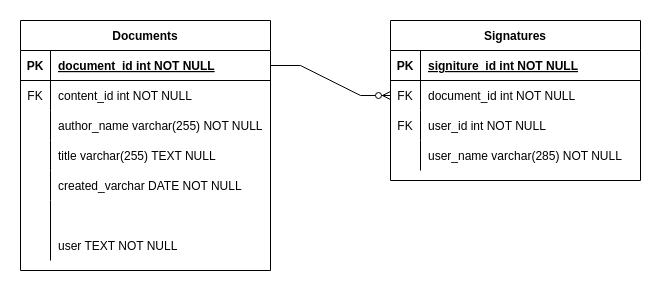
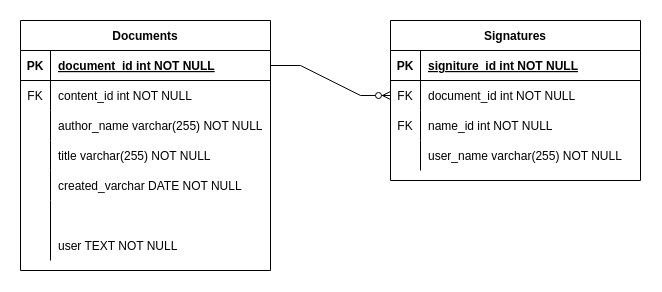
  <mxCell id="0" />
  <mxCell id="1" parent="0" />
  <mxCell id="2" value="Documents" style="shape=table;startSize=30;container=1;collapsible=1;childLayout=tableLayout;fixedRows=1;rowLines=0;fontStyle=1;align=center;resizeLast=1;" parent="1" vertex="1"><mxGeometry x="20" y="20" width="250" height="250" as="geometry" /></mxCell>
  <mxCell id="3" value="" style="shape=partialRectangle;collapsible=0;dropTarget=0;pointerEvents=0;fillColor=none;points=[[0,0.5],[1,0.5]];portConstraint=eastwest;top=0;left=0;right=0;bottom=1;" parent="2" vertex="1"><mxGeometry y="30" width="250" height="30" as="geometry" /></mxCell>
  <mxCell id="4" value="PK" style="shape=partialRectangle;overflow=hidden;connectable=0;fillColor=none;top=0;left=0;bottom=0;right=0;fontStyle=1;" parent="3" vertex="1"><mxGeometry width="30" height="30" as="geometry"><mxRectangle width="30" height="30" as="alternateBounds" /></mxGeometry></mxCell>
  <mxCell id="5" value="document_id int NOT NULL " style="shape=partialRectangle;overflow=hidden;connectable=0;fillColor=none;top=0;left=0;bottom=0;right=0;align=left;spacingLeft=6;fontStyle=5;" parent="3" vertex="1"><mxGeometry x="30" width="220" height="30" as="geometry"><mxRectangle width="220" height="30" as="alternateBounds" /></mxGeometry></mxCell>
  <mxCell id="6" value="" style="shape=partialRectangle;collapsible=0;dropTarget=0;pointerEvents=0;fillColor=none;points=[[0,0.5],[1,0.5]];portConstraint=eastwest;top=0;left=0;right=0;bottom=0;" parent="2" vertex="1"><mxGeometry y="60" width="250" height="30" as="geometry" /></mxCell>
  <mxCell id="7" value="FK" style="shape=partialRectangle;overflow=hidden;connectable=0;fillColor=none;top=0;left=0;bottom=0;right=0;" parent="6" vertex="1"><mxGeometry width="30" height="30" as="geometry"><mxRectangle width="30" height="30" as="alternateBounds" /></mxGeometry></mxCell>
  <mxCell id="8" value="content_id int NOT NULL" style="shape=partialRectangle;overflow=hidden;connectable=0;fillColor=none;top=0;left=0;bottom=0;right=0;align=left;spacingLeft=6;" parent="6" vertex="1"><mxGeometry x="30" width="220" height="30" as="geometry"><mxRectangle width="220" height="30" as="alternateBounds" /></mxGeometry></mxCell>
  <mxCell id="9" value="" style="shape=partialRectangle;collapsible=0;dropTarget=0;pointerEvents=0;fillColor=none;points=[[0,0.5],[1,0.5]];portConstraint=eastwest;top=0;left=0;right=0;bottom=0;" parent="2" vertex="1"><mxGeometry y="90" width="250" height="30" as="geometry" /></mxCell>
  <mxCell id="10" value="" style="shape=partialRectangle;overflow=hidden;connectable=0;fillColor=none;top=0;left=0;bottom=0;right=0;" parent="9" vertex="1"><mxGeometry width="30" height="30" as="geometry"><mxRectangle width="30" height="30" as="alternateBounds" /></mxGeometry></mxCell>
  <mxCell id="11" value="author_name varchar(255) NOT NULL" style="shape=partialRectangle;overflow=hidden;connectable=0;fillColor=none;top=0;left=0;bottom=0;right=0;align=left;spacingLeft=6;" parent="9" vertex="1"><mxGeometry x="30" width="220" height="30" as="geometry"><mxRectangle width="220" height="30" as="alternateBounds" /></mxGeometry></mxCell>
  <mxCell id="12" value="" style="shape=partialRectangle;collapsible=0;dropTarget=0;pointerEvents=0;fillColor=none;points=[[0,0.5],[1,0.5]];portConstraint=eastwest;top=0;left=0;right=0;bottom=0;" parent="2" vertex="1"><mxGeometry y="120" width="250" height="30" as="geometry" /></mxCell>
  <mxCell id="13" value="" style="shape=partialRectangle;overflow=hidden;connectable=0;fillColor=none;top=0;left=0;bottom=0;right=0;" parent="12" vertex="1"><mxGeometry width="30" height="30" as="geometry"><mxRectangle width="30" height="30" as="alternateBounds" /></mxGeometry></mxCell>
- <mxCell id="14" value="title varchar(255) TEXT NULL" style="shape=partialRectangle;overflow=hidden;connectable=0;fillColor=none;top=0;left=0;bottom=0;right=0;align=left;spacingLeft=6;" parent="12" vertex="1"><mxGeometry x="30" width="220" height="30" as="geometry"><mxRectangle width="220" height="30" as="alternateBounds" /></mxGeometry></mxCell>
+ <mxCell id="14" value="title varchar(255) NOT NULL" style="shape=partialRectangle;overflow=hidden;connectable=0;fillColor=none;top=0;left=0;bottom=0;right=0;align=left;spacingLeft=6;" parent="12" vertex="1"><mxGeometry x="30" width="220" height="30" as="geometry"><mxRectangle width="220" height="30" as="alternateBounds" /></mxGeometry></mxCell>
  <mxCell id="15" value="" style="shape=partialRectangle;collapsible=0;dropTarget=0;pointerEvents=0;fillColor=none;points=[[0,0.5],[1,0.5]];portConstraint=eastwest;top=0;left=0;right=0;bottom=0;" parent="2" vertex="1"><mxGeometry y="150" width="250" height="30" as="geometry" /></mxCell>
  <mxCell id="16" value="" style="shape=partialRectangle;overflow=hidden;connectable=0;fillColor=none;top=0;left=0;bottom=0;right=0;" parent="15" vertex="1"><mxGeometry width="30" height="30" as="geometry"><mxRectangle width="30" height="30" as="alternateBounds" /></mxGeometry></mxCell>
  <mxCell id="17" value="created_varchar DATE NOT NULL" style="shape=partialRectangle;overflow=hidden;connectable=0;fillColor=none;top=0;left=0;bottom=0;right=0;align=left;spacingLeft=6;" parent="15" vertex="1"><mxGeometry x="30" width="220" height="30" as="geometry"><mxRectangle width="220" height="30" as="alternateBounds" /></mxGeometry></mxCell>
  <mxCell id="18" value="" style="shape=partialRectangle;collapsible=0;dropTarget=0;pointerEvents=0;fillColor=none;points=[[0,0.5],[1,0.5]];portConstraint=eastwest;top=0;left=0;right=0;bottom=0;" vertex="1" parent="2"><mxGeometry y="180" width="250" height="30" as="geometry" /></mxCell>
  <mxCell id="19" value="" style="shape=partialRectangle;overflow=hidden;connectable=0;fillColor=none;top=0;left=0;bottom=0;right=0;" vertex="1" parent="18"><mxGeometry width="30" height="30" as="geometry"><mxRectangle width="30" height="30" as="alternateBounds" /></mxGeometry></mxCell>
  <mxCell id="20" value="" style="shape=partialRectangle;collapsible=0;dropTarget=0;pointerEvents=0;fillColor=none;points=[[0,0.5],[1,0.5]];portConstraint=eastwest;top=0;left=0;right=0;bottom=0;" vertex="1" parent="2"><mxGeometry y="210" width="250" height="30" as="geometry" /></mxCell>
  <mxCell id="21" value="" style="shape=partialRectangle;overflow=hidden;connectable=0;fillColor=none;top=0;left=0;bottom=0;right=0;" vertex="1" parent="20"><mxGeometry width="30" height="30" as="geometry"><mxRectangle width="30" height="30" as="alternateBounds" /></mxGeometry></mxCell>
  <mxCell id="22" value="user TEXT NOT NULL" style="shape=partialRectangle;overflow=hidden;connectable=0;fillColor=none;top=0;left=0;bottom=0;right=0;align=left;spacingLeft=6;" vertex="1" parent="20"><mxGeometry x="30" width="220" height="30" as="geometry"><mxRectangle width="220" height="30" as="alternateBounds" /></mxGeometry></mxCell>
  <mxCell id="23" value="Signatures" style="shape=table;startSize=30;container=1;collapsible=1;childLayout=tableLayout;fixedRows=1;rowLines=0;fontStyle=1;align=center;resizeLast=1;" parent="1" vertex="1"><mxGeometry x="390" y="20" width="250" height="160" as="geometry" /></mxCell>
  <mxCell id="24" value="" style="shape=partialRectangle;collapsible=0;dropTarget=0;pointerEvents=0;fillColor=none;points=[[0,0.5],[1,0.5]];portConstraint=eastwest;top=0;left=0;right=0;bottom=1;" parent="23" vertex="1"><mxGeometry y="30" width="250" height="30" as="geometry" /></mxCell>
  <mxCell id="25" value="PK" style="shape=partialRectangle;overflow=hidden;connectable=0;fillColor=none;top=0;left=0;bottom=0;right=0;fontStyle=1;" parent="24" vertex="1"><mxGeometry width="30" height="30" as="geometry"><mxRectangle width="30" height="30" as="alternateBounds" /></mxGeometry></mxCell>
  <mxCell id="26" value="signiture_id int NOT NULL" style="shape=partialRectangle;overflow=hidden;connectable=0;fillColor=none;top=0;left=0;bottom=0;right=0;align=left;spacingLeft=6;fontStyle=5;" parent="24" vertex="1"><mxGeometry x="30" width="220" height="30" as="geometry"><mxRectangle width="220" height="30" as="alternateBounds" /></mxGeometry></mxCell>
  <mxCell id="27" value="" style="shape=partialRectangle;collapsible=0;dropTarget=0;pointerEvents=0;fillColor=none;points=[[0,0.5],[1,0.5]];portConstraint=eastwest;top=0;left=0;right=0;bottom=0;" parent="23" vertex="1"><mxGeometry y="60" width="250" height="30" as="geometry" /></mxCell>
  <mxCell id="28" value="FK" style="shape=partialRectangle;overflow=hidden;connectable=0;fillColor=none;top=0;left=0;bottom=0;right=0;" parent="27" vertex="1"><mxGeometry width="30" height="30" as="geometry"><mxRectangle width="30" height="30" as="alternateBounds" /></mxGeometry></mxCell>
  <mxCell id="29" value="document_id int NOT NULL" style="shape=partialRectangle;overflow=hidden;connectable=0;fillColor=none;top=0;left=0;bottom=0;right=0;align=left;spacingLeft=6;" parent="27" vertex="1"><mxGeometry x="30" width="220" height="30" as="geometry"><mxRectangle width="220" height="30" as="alternateBounds" /></mxGeometry></mxCell>
  <mxCell id="30" value="" style="shape=partialRectangle;collapsible=0;dropTarget=0;pointerEvents=0;fillColor=none;points=[[0,0.5],[1,0.5]];portConstraint=eastwest;top=0;left=0;right=0;bottom=0;" parent="23" vertex="1"><mxGeometry y="90" width="250" height="30" as="geometry" /></mxCell>
  <mxCell id="31" value="FK" style="shape=partialRectangle;overflow=hidden;connectable=0;fillColor=none;top=0;left=0;bottom=0;right=0;" parent="30" vertex="1"><mxGeometry width="30" height="30" as="geometry"><mxRectangle width="30" height="30" as="alternateBounds" /></mxGeometry></mxCell>
- <mxCell id="32" value="user_id int NOT NULL" style="shape=partialRectangle;overflow=hidden;connectable=0;fillColor=none;top=0;left=0;bottom=0;right=0;align=left;spacingLeft=6;" parent="30" vertex="1"><mxGeometry x="30" width="220" height="30" as="geometry"><mxRectangle width="220" height="30" as="alternateBounds" /></mxGeometry></mxCell>
+ <mxCell id="32" value="name_id int NOT NULL" style="shape=partialRectangle;overflow=hidden;connectable=0;fillColor=none;top=0;left=0;bottom=0;right=0;align=left;spacingLeft=6;" parent="30" vertex="1"><mxGeometry x="30" width="220" height="30" as="geometry"><mxRectangle width="220" height="30" as="alternateBounds" /></mxGeometry></mxCell>
  <mxCell id="33" value="" style="shape=partialRectangle;collapsible=0;dropTarget=0;pointerEvents=0;fillColor=none;points=[[0,0.5],[1,0.5]];portConstraint=eastwest;top=0;left=0;right=0;bottom=0;" vertex="1" parent="23"><mxGeometry y="120" width="250" height="30" as="geometry" /></mxCell>
  <mxCell id="34" value="" style="shape=partialRectangle;overflow=hidden;connectable=0;fillColor=none;top=0;left=0;bottom=0;right=0;" vertex="1" parent="33"><mxGeometry width="30" height="30" as="geometry"><mxRectangle width="30" height="30" as="alternateBounds" /></mxGeometry></mxCell>
- <mxCell id="35" value="user_name varchar(285) NOT NULL" style="shape=partialRectangle;overflow=hidden;connectable=0;fillColor=none;top=0;left=0;bottom=0;right=0;align=left;spacingLeft=6;" vertex="1" parent="33"><mxGeometry x="30" width="220" height="30" as="geometry"><mxRectangle width="220" height="30" as="alternateBounds" /></mxGeometry></mxCell>
+ <mxCell id="35" value="user_name varchar(255) NOT NULL" style="shape=partialRectangle;overflow=hidden;connectable=0;fillColor=none;top=0;left=0;bottom=0;right=0;align=left;spacingLeft=6;" vertex="1" parent="33"><mxGeometry x="30" width="220" height="30" as="geometry"><mxRectangle width="220" height="30" as="alternateBounds" /></mxGeometry></mxCell>
  <mxCell id="36" value="" style="edgeStyle=entityRelationEdgeStyle;fontSize=12;html=1;endArrow=ERzeroToMany;endFill=1;rounded=0;exitX=1;exitY=0.5;exitDx=0;exitDy=0;entryX=0;entryY=0.5;entryDx=0;entryDy=0;" parent="1" source="3" target="27" edge="1"><mxGeometry width="100" height="100" relative="1" as="geometry"><mxPoint x="390" y="130" as="sourcePoint" /><mxPoint x="490" y="30" as="targetPoint" /></mxGeometry></mxCell>
